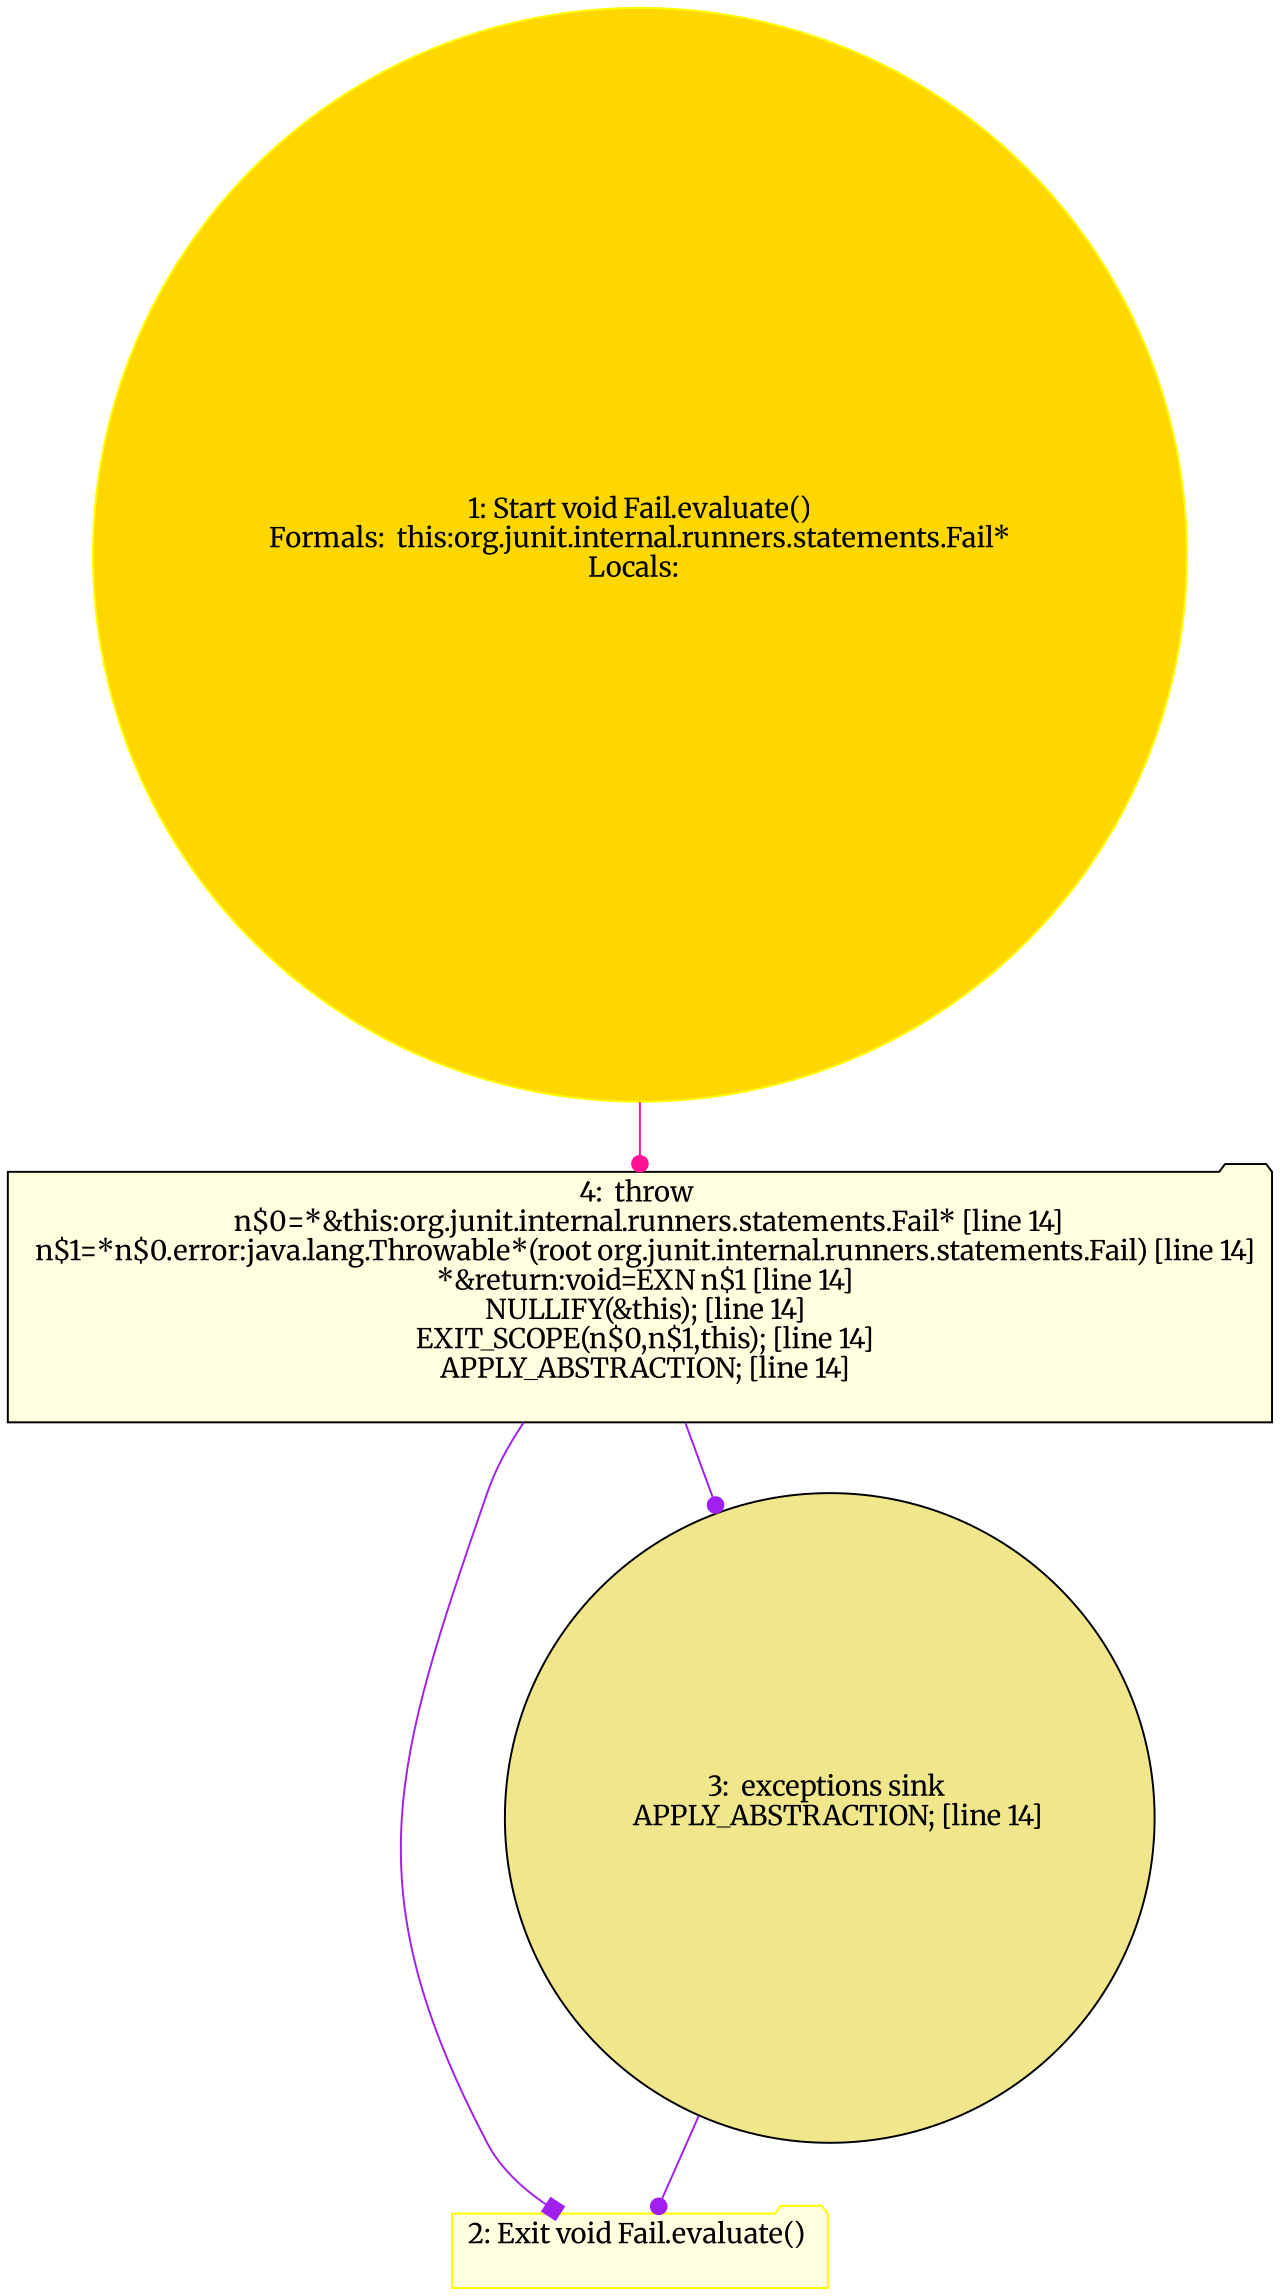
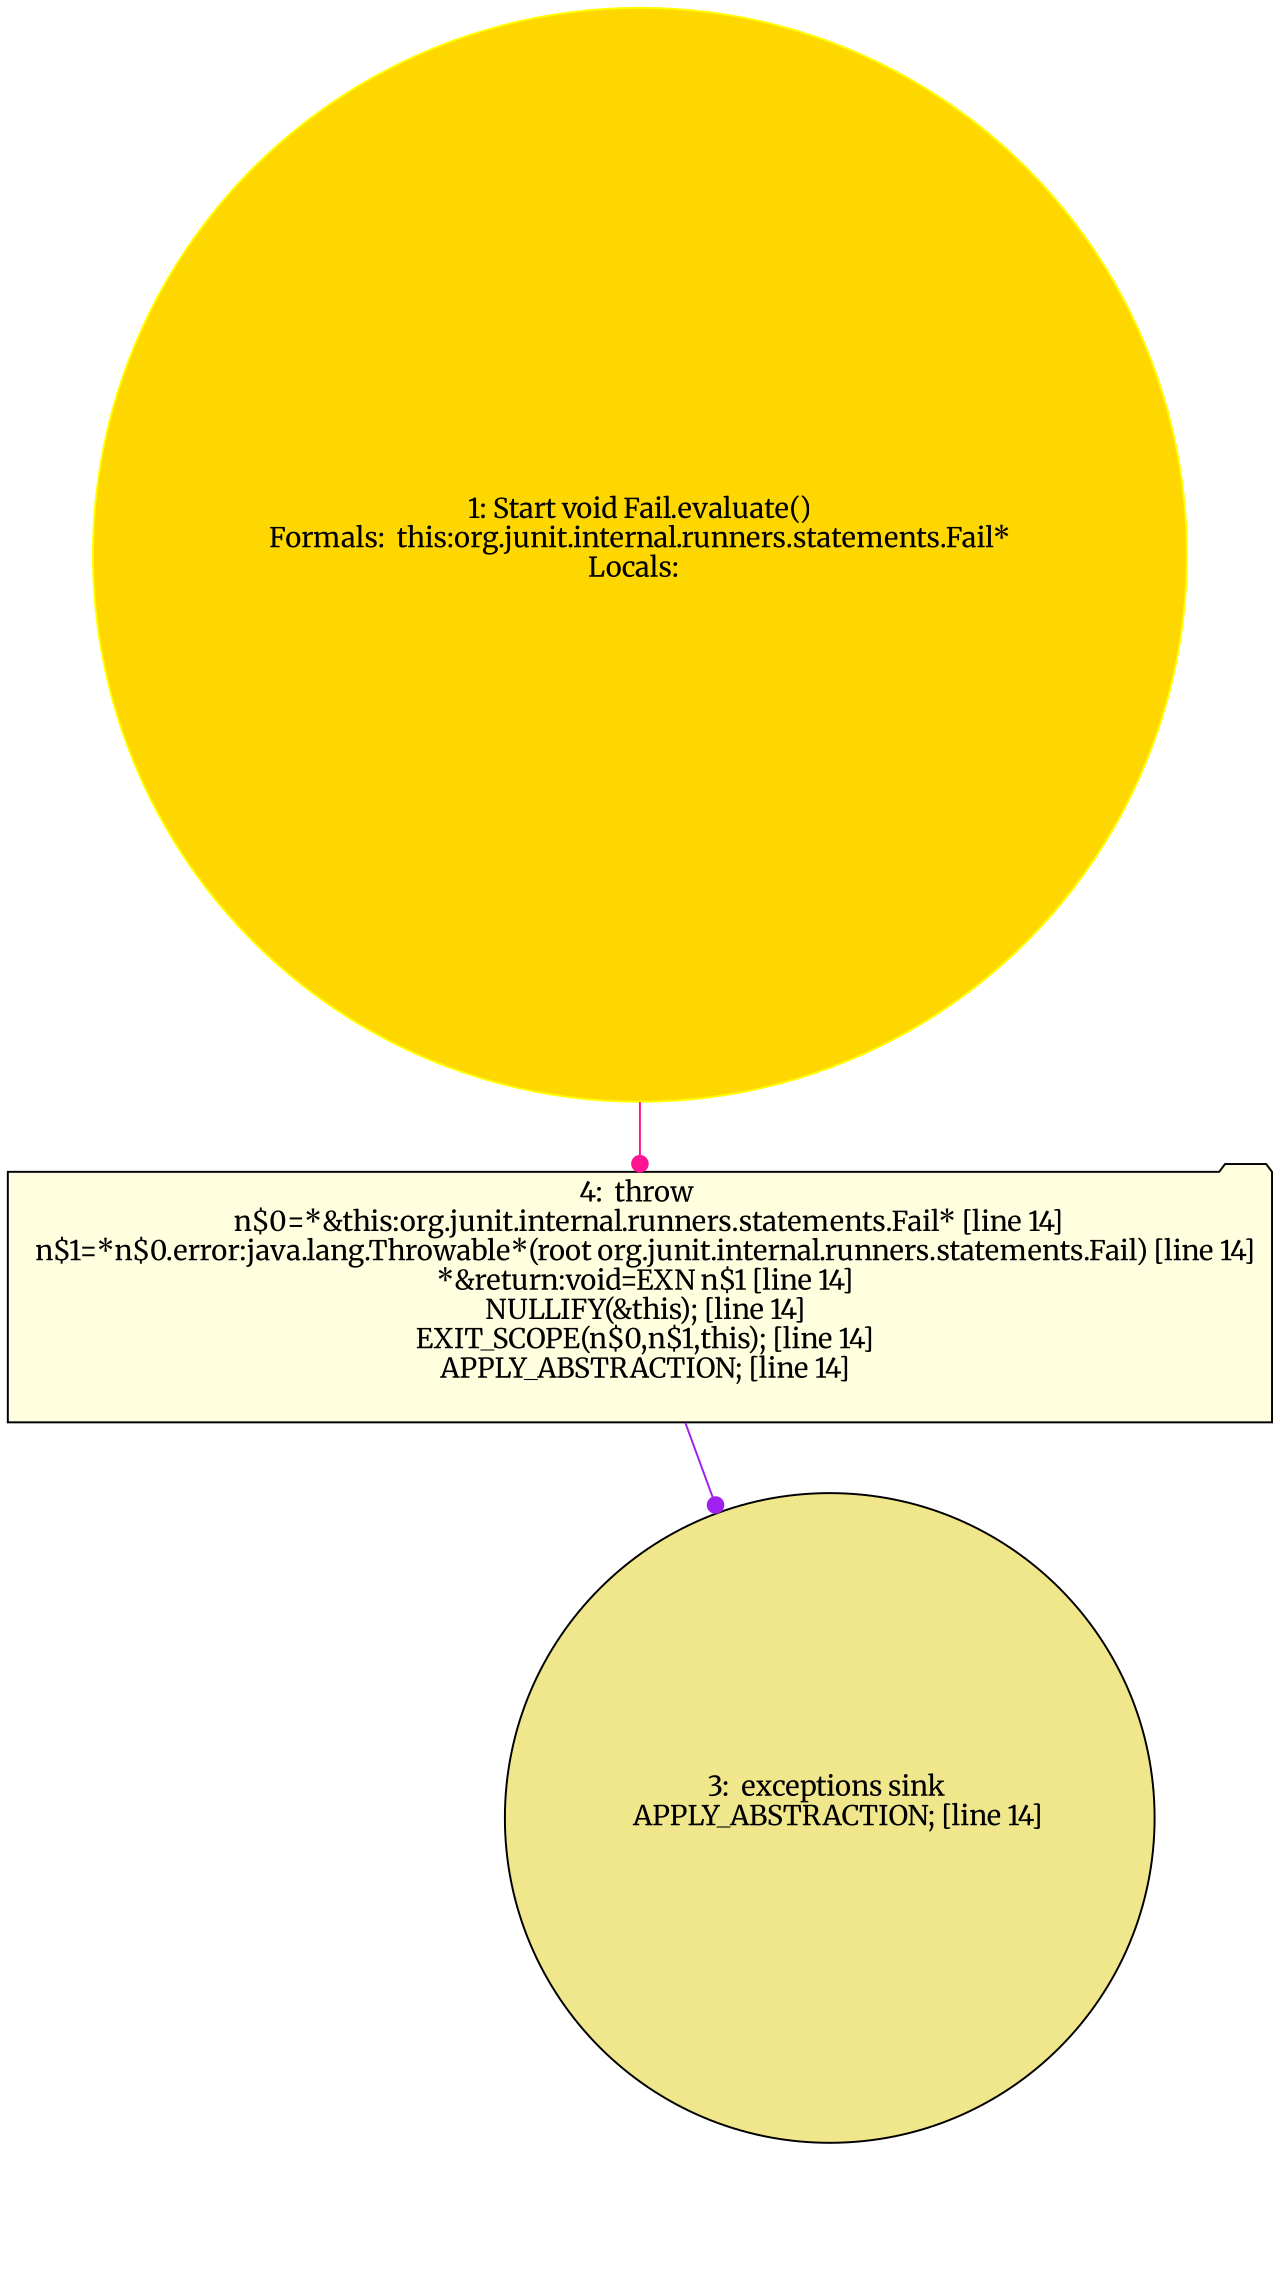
  digraph {
    fontname=Merriweather
    node [style=filled fillcolor=lightyellow shape=circle fontname=Merriweather]
    edge [color=purple arrowhead=dot fontname=Merriweather]
    n1 [color=yellow label="1: Start void Fail.evaluate()\nFormals:  this:org.junit.internal.runners.statements.Fail*\nLocals:  \n  " fillcolor=gold]
    n2 [label="4:  throw \n   n$0=*&this:org.junit.internal.runners.statements.Fail* [line 14]\n  n$1=*n$0.error:java.lang.Throwable*(root org.junit.internal.runners.statements.Fail) [line 14]\n  *&return:void=EXN n$1 [line 14]\n  NULLIFY(&this); [line 14]\n  EXIT_SCOPE(n$0,n$1,this); [line 14]\n  APPLY_ABSTRACTION; [line 14]\n " shape=folder]
-   n3 [color=yellow label="2: Exit void Fail.evaluate() \n  " shape=folder]
    n4 [label="3:  exceptions sink \n   APPLY_ABSTRACTION; [line 14]\n " fillcolor=khaki]
    n1 -> n2 [color=deeppink]
-   n2 -> n3 [arrowhead=box]
    n2 -> n4
-   n4 -> n3
  }
